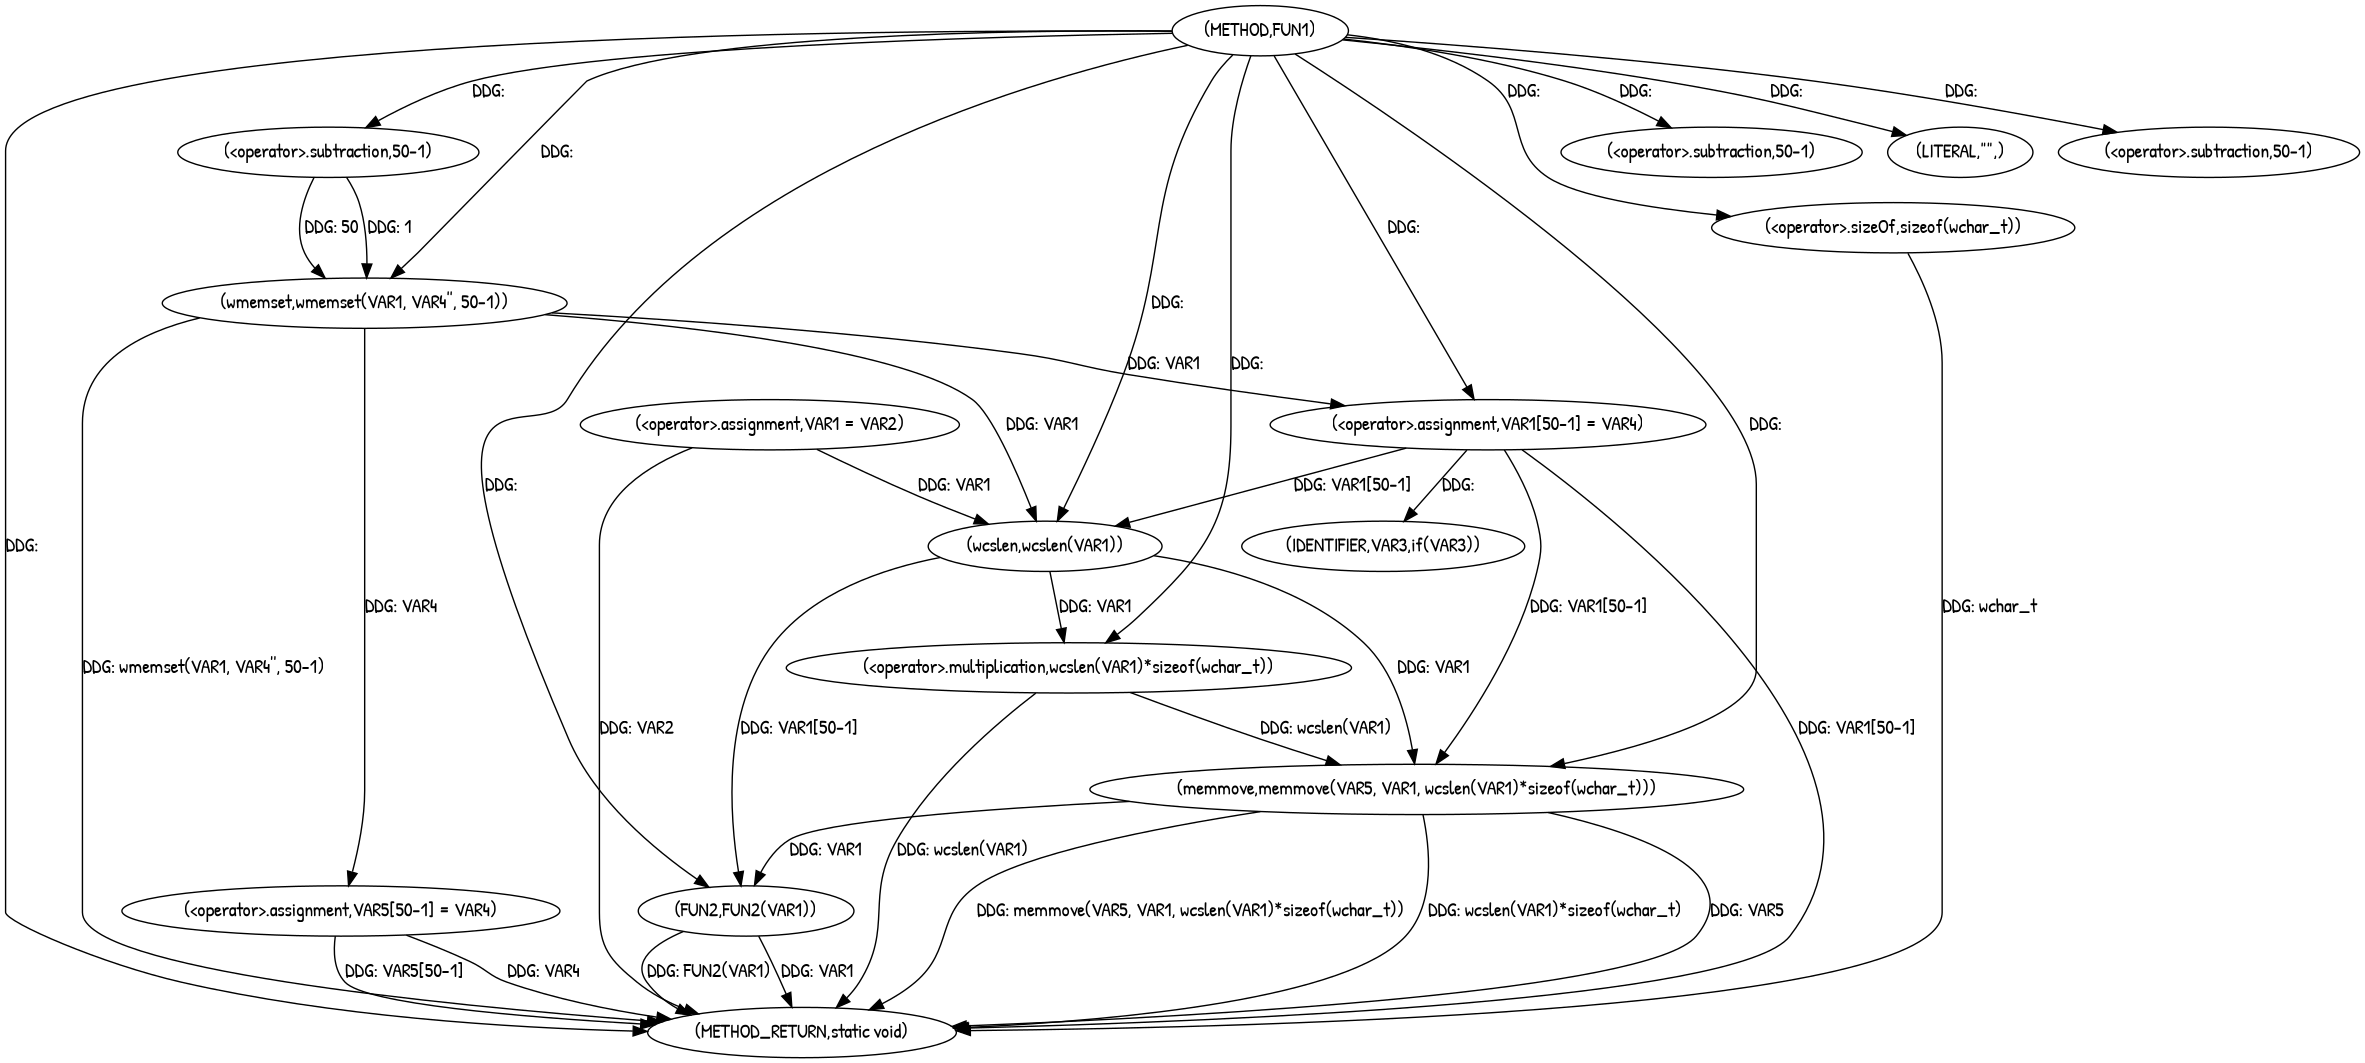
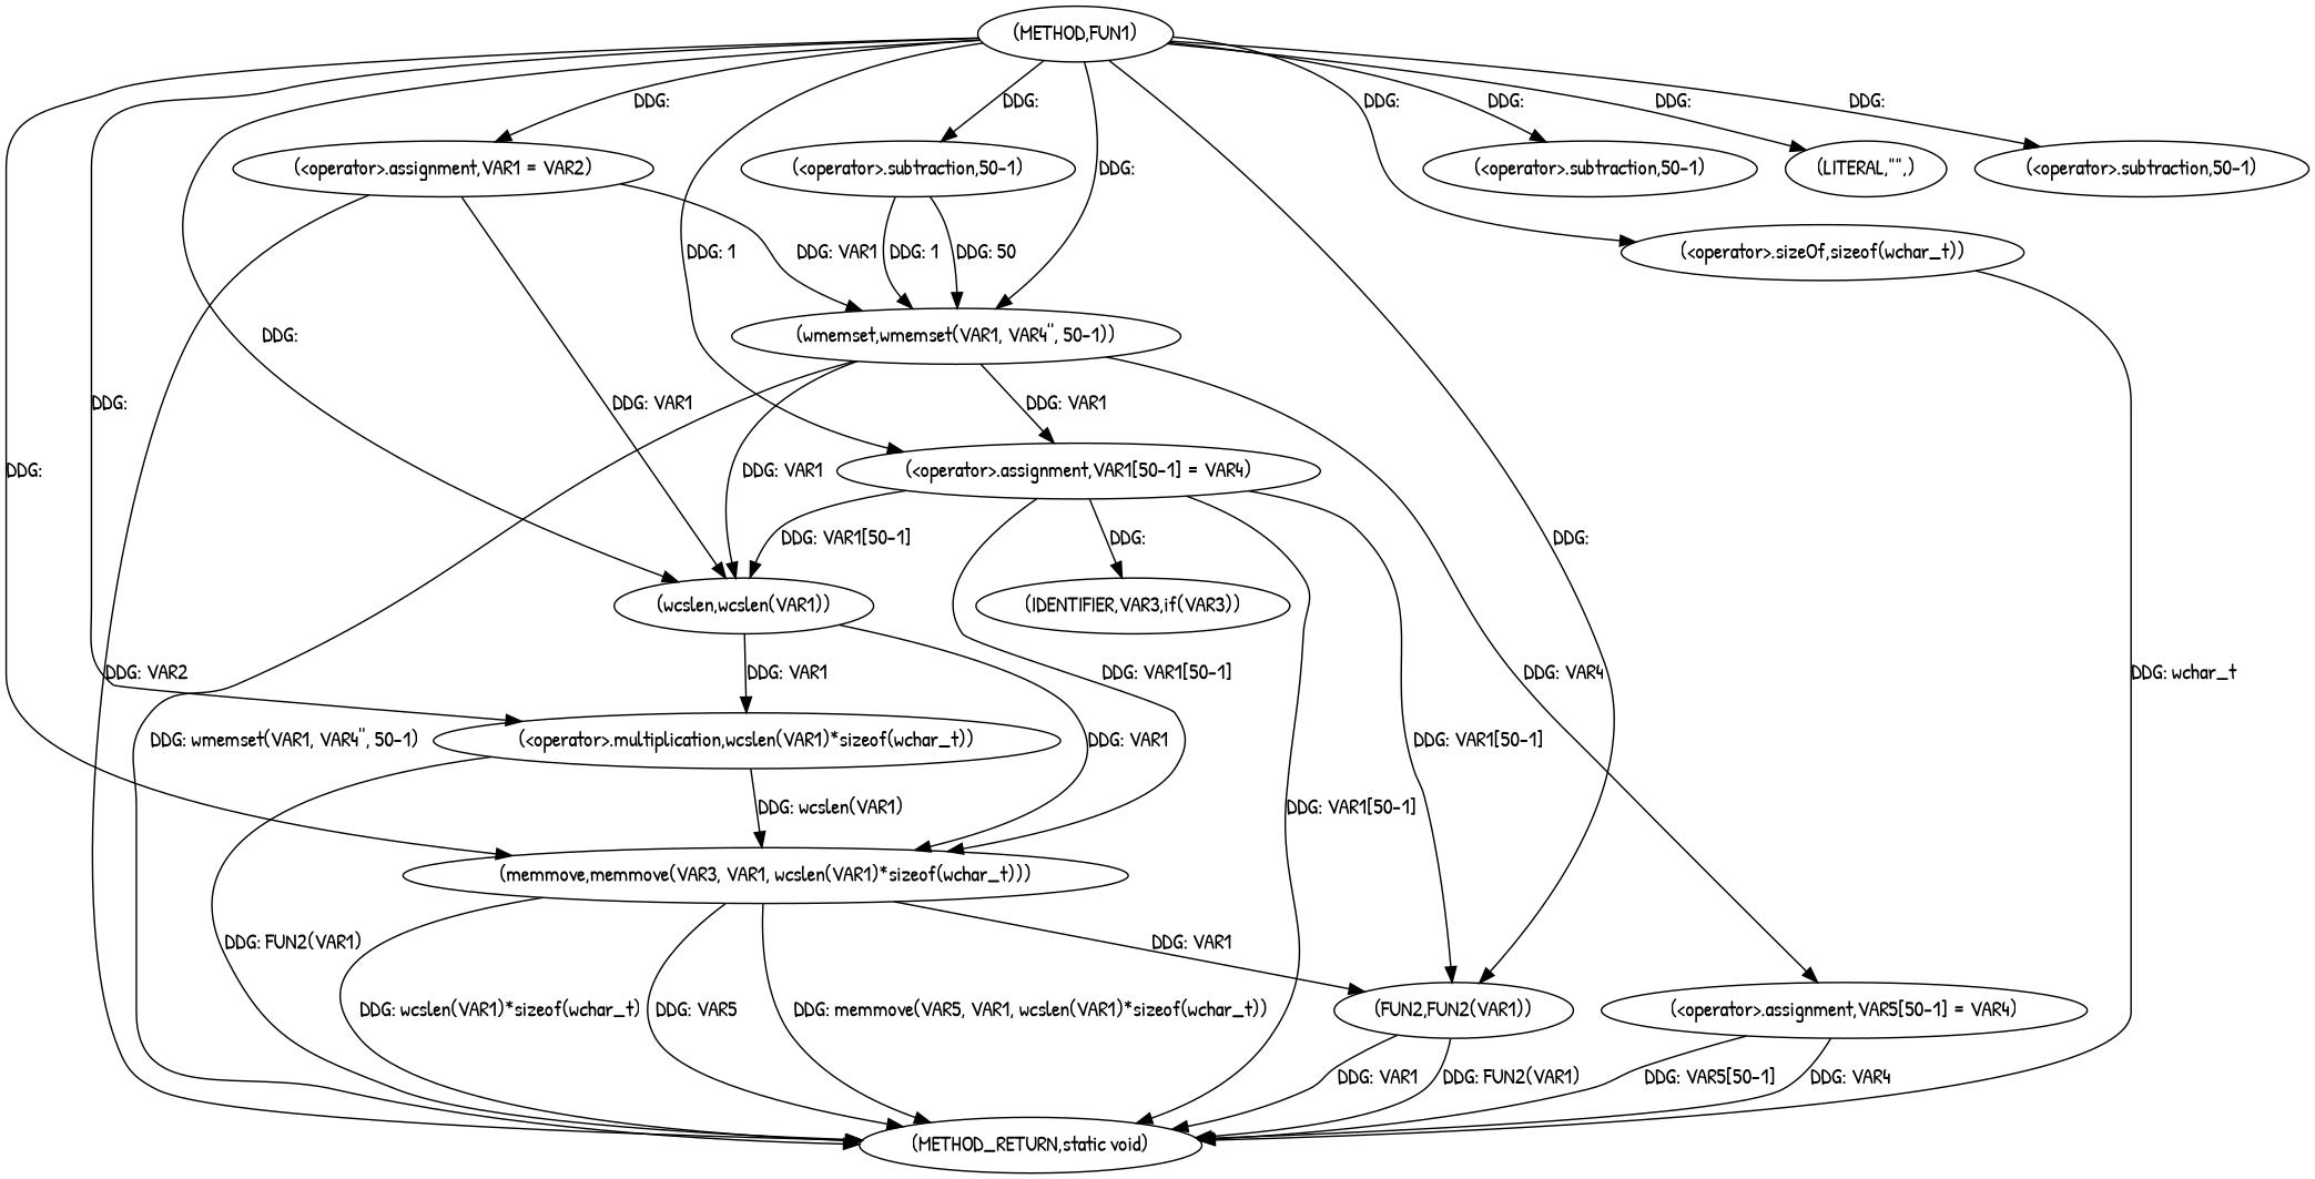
  digraph {
    fontname="Patrick Hand"
    node [fontname="Patrick Hand"]
    edge [fontname="Patrick Hand"]
    n1 [label="(METHOD,FUN1)"]
    n2 [label="(<operator>.assignment,VAR1 = VAR2)"]
    n3 [label="(wmemset,wmemset(VAR1, VAR4'', 50-1))"]
    n4 [label="(<operator>.subtraction,50-1)"]
    n5 [label="(<operator>.assignment,VAR1[50-1] = VAR4)"]
    n6 [label="(<operator>.subtraction,50-1)"]
    n7 [label="(LITERAL,\"\",)"]
-   n8 [label="(memmove,memmove(VAR5, VAR1, wcslen(VAR1)*sizeof(wchar_t)))"]
+   n8 [label="(memmove,memmove(VAR3, VAR1, wcslen(VAR1)*sizeof(wchar_t)))"]
    n9 [label="(<operator>.multiplication,wcslen(VAR1)*sizeof(wchar_t))"]
    n10 [label="(wcslen,wcslen(VAR1))"]
    n11 [label="(<operator>.sizeOf,sizeof(wchar_t))"]
    n12 [label="(<operator>.subtraction,50-1)"]
    n13 [label="(FUN2,FUN2(VAR1))"]
    n14 [label="(METHOD_RETURN,static void)"]
    n15 [label="(IDENTIFIER,VAR3,if(VAR3))"]
    n16 [label="(<operator>.assignment,VAR5[50-1] = VAR4)"]
-   n1 -> n14 [label="DDG: "]
+   n1 -> n2 [label="DDG: "]
    n1 -> n3 [label="DDG: "]
    n1 -> n4 [label="DDG: "]
-   n1 -> n5 [label="DDG: "]
+   n1 -> n5 [label="DDG: 1"]
    n1 -> n6 [label="DDG: "]
    n1 -> n7 [label="DDG: "]
    n1 -> n8 [label="DDG: "]
    n1 -> n9 [label="DDG: "]
    n1 -> n10 [label="DDG: "]
    n1 -> n11 [label="DDG: "]
    n1 -> n12 [label="DDG: "]
    n1 -> n13 [label="DDG: "]
+   n2 -> n3 [label="DDG: VAR1"]
    n2 -> n10 [label="DDG: VAR1"]
    n2 -> n14 [label="DDG: VAR2"]
    n3 -> n5 [label="DDG: VAR1"]
    n3 -> n10 [label="DDG: VAR1"]
    n3 -> n14 [label="DDG: wmemset(VAR1, VAR4'', 50-1)"]
    n3 -> n16 [label="DDG: VAR4"]
    n4 -> n3 [label="DDG: 50"]
    n4 -> n3 [label="DDG: 1"]
    n5 -> n8 [label="DDG: VAR1[50-1]"]
    n5 -> n10 [label="DDG: VAR1[50-1]"]
-   n10 -> n13 [label="DDG: VAR1[50-1]"]
+   n5 -> n13 [label="DDG: VAR1[50-1]"]
    n5 -> n14 [label="DDG: VAR1[50-1]"]
    n5 -> n15 [label="DDG: "]
    n8 -> n13 [label="DDG: VAR1"]
    n8 -> n14 [label="DDG: VAR5"]
    n8 -> n14 [label="DDG: memmove(VAR5, VAR1, wcslen(VAR1)*sizeof(wchar_t))"]
    n8 -> n14 [label="DDG: wcslen(VAR1)*sizeof(wchar_t)"]
    n9 -> n8 [label="DDG: wcslen(VAR1)"]
-   n9 -> n14 [label="DDG: wcslen(VAR1)"]
+   n9 -> n14 [label="DDG: FUN2(VAR1)"]
    n10 -> n8 [label="DDG: VAR1"]
    n10 -> n9 [label="DDG: VAR1"]
    n11 -> n14 [label="DDG: wchar_t"]
    n13 -> n14 [label="DDG: FUN2(VAR1)"]
    n13 -> n14 [label="DDG: VAR1"]
    n16 -> n14 [label="DDG: VAR4"]
    n16 -> n14 [label="DDG: VAR5[50-1]"]
  }
